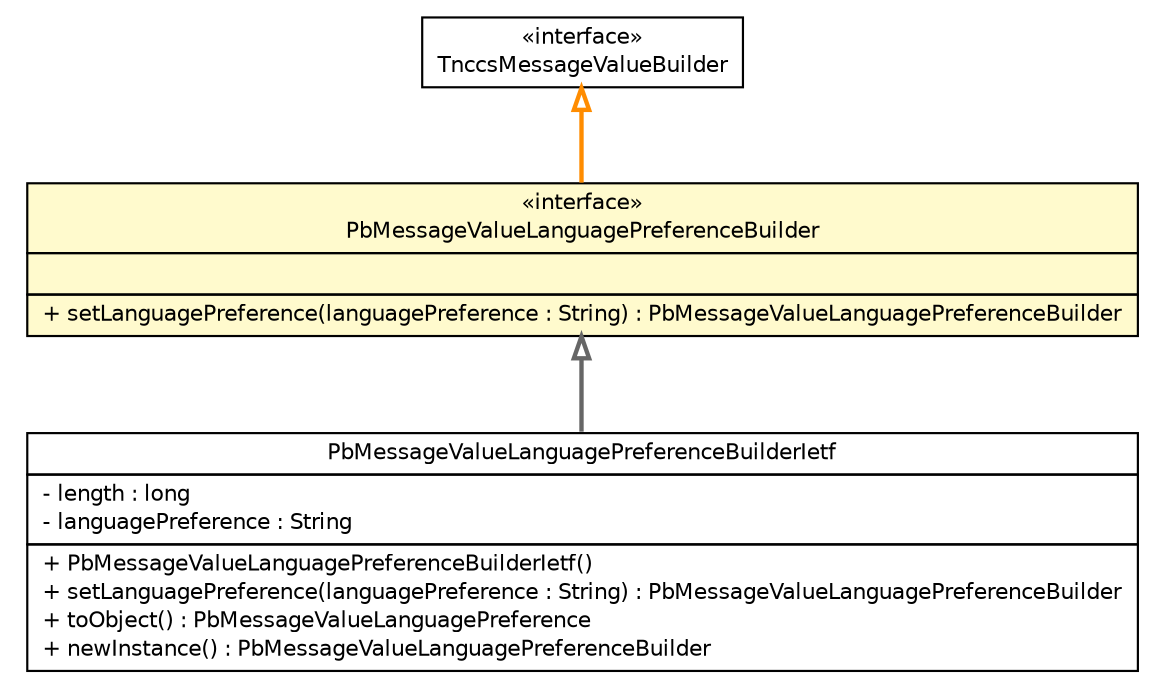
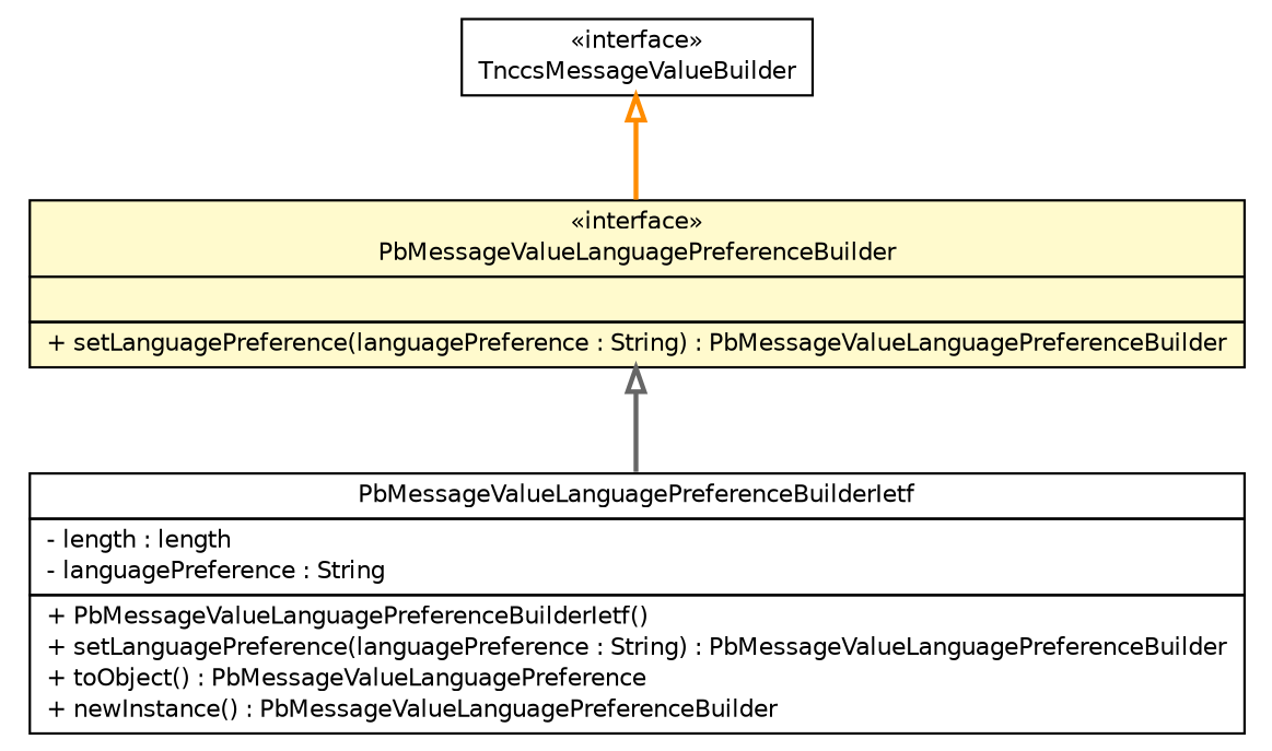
  digraph {
    nodesep=0.25
    ranksep=0.5
    node [fontcolor=black fontname=Helvetica fontsize=10.0 shape=plaintext]
    edge [arrowtail=empty dir=back fontname=Helvetica fontsize=10 headport=p labelfontname=Helvetica labelfontsize=10 style=bold tailport=p]
    n1 [label=<<table title="de.hsbremen.tc.tnc.message.tnccs.message.TnccsMessageValueBuilder" border="0" cellborder="1" cellspacing="0" cellpadding="2" port="p" href="../../../../../de/hsbremen/tc/tnc/message/tnccs/message/TnccsMessageValueBuilder.html"> 		<tr><td><table border="0" cellspacing="0" cellpadding="1"> <tr><td align="center" balign="center"> &#171;interface&#187; </td></tr> <tr><td align="center" balign="center"> TnccsMessageValueBuilder </td></tr> 		</table></td></tr> 		</table>>]
    n2 [label=<<table title="org.ietf.nea.pb.message.PbMessageValueLanguagePreferenceBuilder" border="0" cellborder="1" cellspacing="0" cellpadding="2" port="p" bgcolor="lemonChiffon" href="./PbMessageValueLanguagePreferenceBuilder.html"> 		<tr><td><table border="0" cellspacing="0" cellpadding="1"> <tr><td align="center" balign="center"> &#171;interface&#187; </td></tr> <tr><td align="center" balign="center"> PbMessageValueLanguagePreferenceBuilder </td></tr> 		</table></td></tr> 		<tr><td><table border="0" cellspacing="0" cellpadding="1"> <tr><td align="left" balign="left">  </td></tr> 		</table></td></tr> 		<tr><td><table border="0" cellspacing="0" cellpadding="1"> <tr><td align="left" balign="left"> + setLanguagePreference(languagePreference : String) : PbMessageValueLanguagePreferenceBuilder </td></tr> 		</table></td></tr> 		</table>>]
-   n3 [label=<<table title="org.ietf.nea.pb.message.PbMessageValueLanguagePreferenceBuilderIetf" border="0" cellborder="1" cellspacing="0" cellpadding="2" port="p" href="./PbMessageValueLanguagePreferenceBuilderIetf.html"> 		<tr><td><table border="0" cellspacing="0" cellpadding="1"> <tr><td align="center" balign="center"> PbMessageValueLanguagePreferenceBuilderIetf </td></tr> 		</table></td></tr> 		<tr><td><table border="0" cellspacing="0" cellpadding="1"> <tr><td align="left" balign="left"> - length : long </td></tr> <tr><td align="left" balign="left"> - languagePreference : String </td></tr> 		</table></td></tr> 		<tr><td><table border="0" cellspacing="0" cellpadding="1"> <tr><td align="left" balign="left"> + PbMessageValueLanguagePreferenceBuilderIetf() </td></tr> <tr><td align="left" balign="left"> + setLanguagePreference(languagePreference : String) : PbMessageValueLanguagePreferenceBuilder </td></tr> <tr><td align="left" balign="left"> + toObject() : PbMessageValueLanguagePreference </td></tr> <tr><td align="left" balign="left"> + newInstance() : PbMessageValueLanguagePreferenceBuilder </td></tr> 		</table></td></tr> 		</table>>]
+   n3 [label=<<table title="org.ietf.nea.pb.message.PbMessageValueLanguagePreferenceBuilderIetf" border="0" cellborder="1" cellspacing="0" cellpadding="2" port="p" href="./PbMessageValueLanguagePreferenceBuilderIetf.html"> 		<tr><td><table border="0" cellspacing="0" cellpadding="1"> <tr><td align="center" balign="center"> PbMessageValueLanguagePreferenceBuilderIetf </td></tr> 		</table></td></tr> 		<tr><td><table border="0" cellspacing="0" cellpadding="1"> <tr><td align="left" balign="left"> - length : length </td></tr> <tr><td align="left" balign="left"> - languagePreference : String </td></tr> 		</table></td></tr> 		<tr><td><table border="0" cellspacing="0" cellpadding="1"> <tr><td align="left" balign="left"> + PbMessageValueLanguagePreferenceBuilderIetf() </td></tr> <tr><td align="left" balign="left"> + setLanguagePreference(languagePreference : String) : PbMessageValueLanguagePreferenceBuilder </td></tr> <tr><td align="left" balign="left"> + toObject() : PbMessageValueLanguagePreference </td></tr> <tr><td align="left" balign="left"> + newInstance() : PbMessageValueLanguagePreferenceBuilder </td></tr> 		</table></td></tr> 		</table>>]
    n1 -> n2 [color=darkorange]
    n2 -> n3 [color=gray40]
  }
